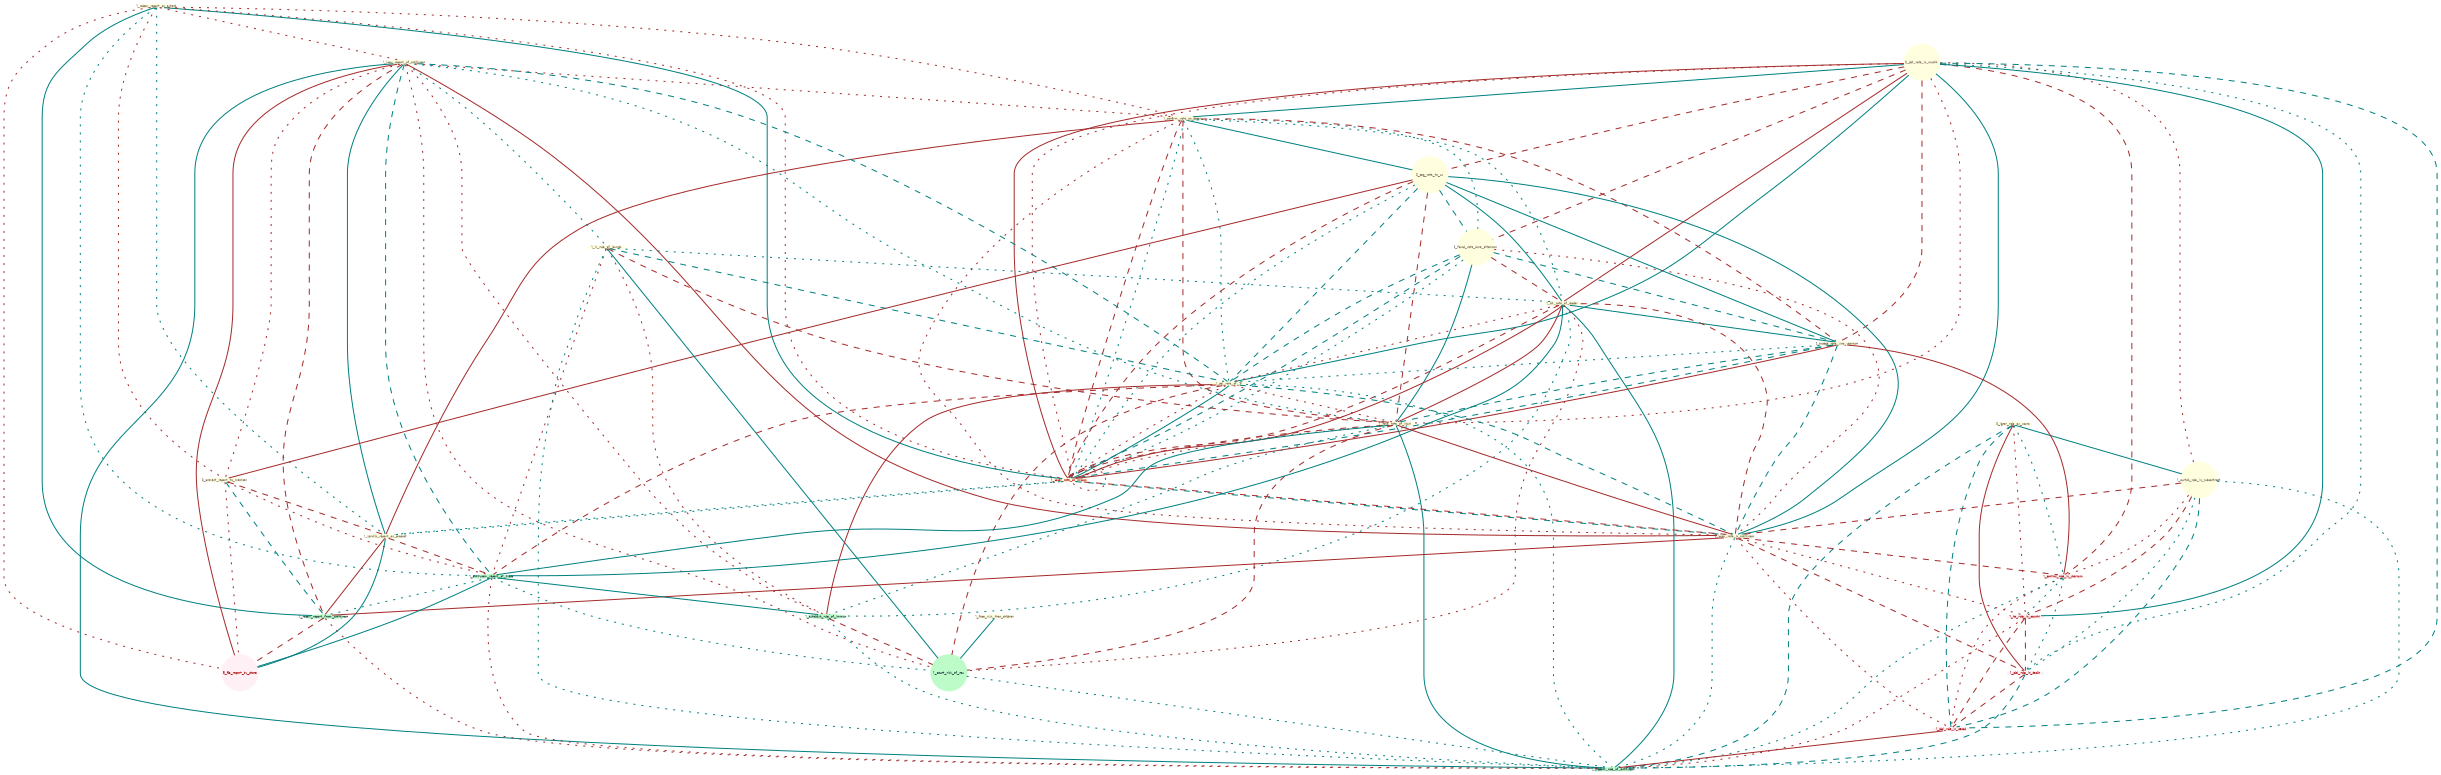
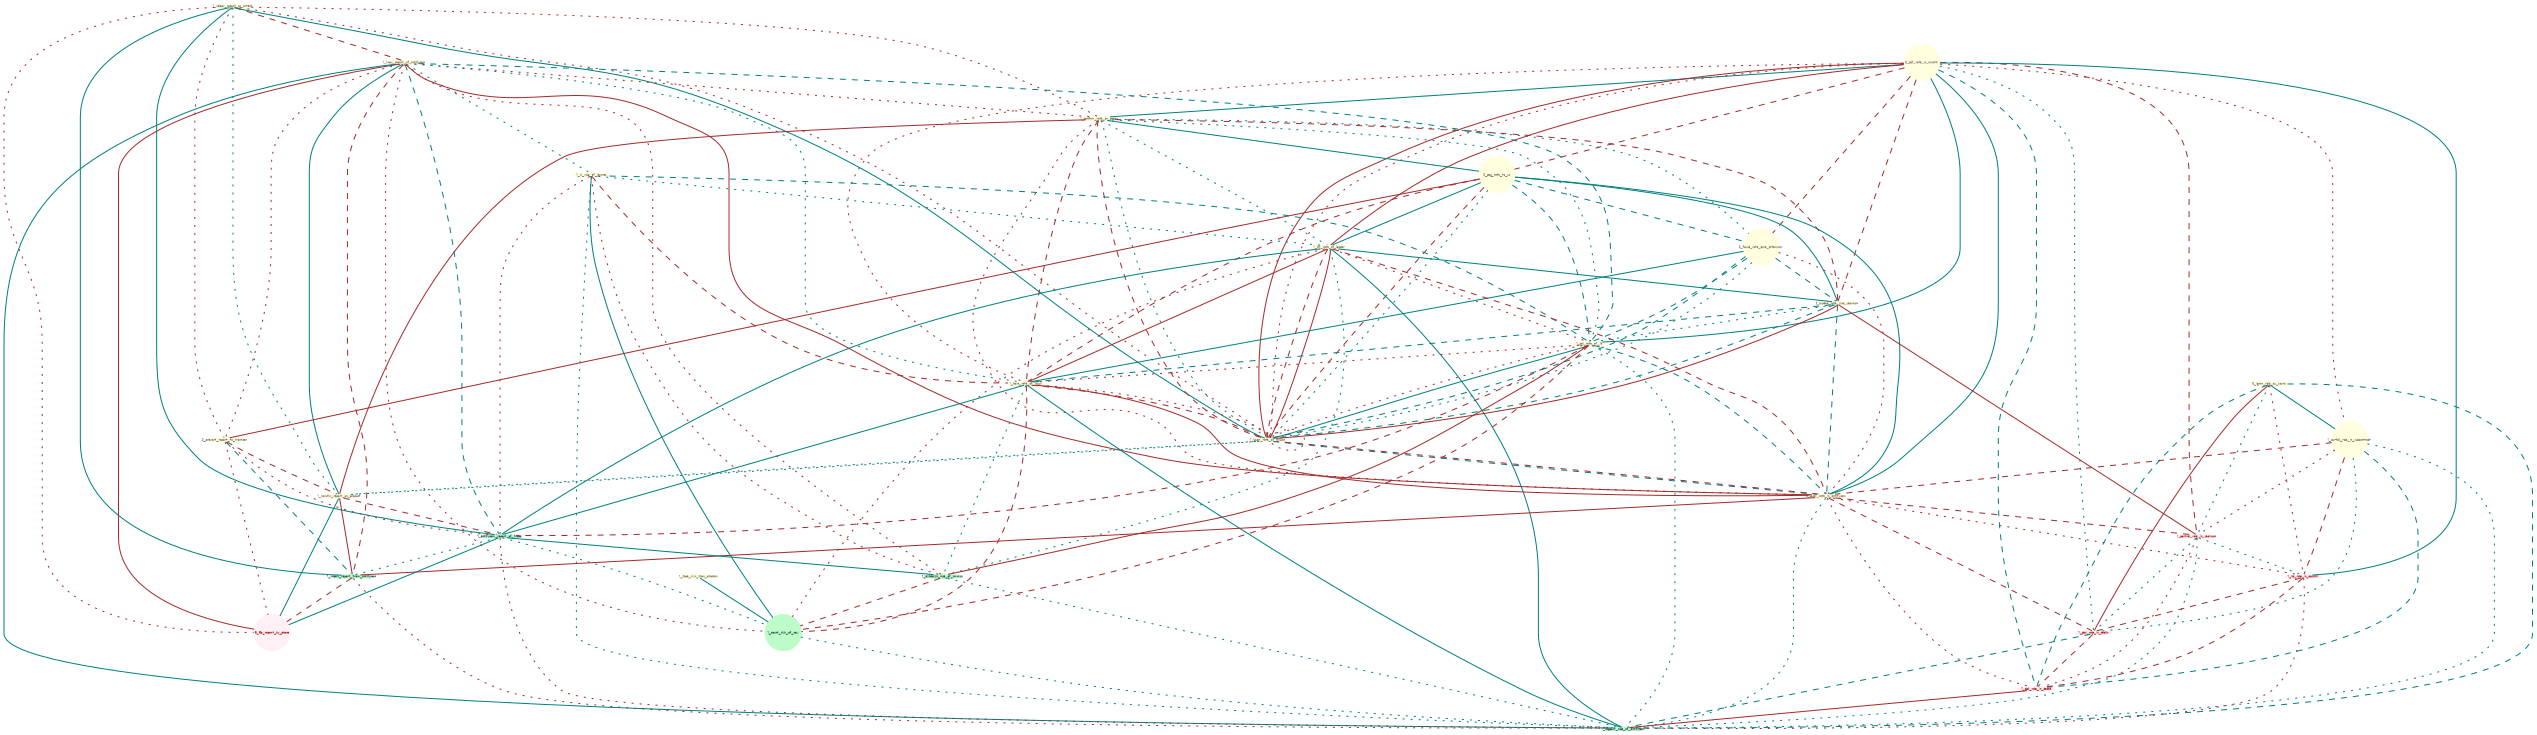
  graph {
    fontname="Patrick Hand"
    node [color="#ffffe0" fixedsize=true fontcolor="#8b7d6b" fontname="Patrick Hand" fontsize=4 shape=house style=filled]
    edge [color=brown fontname="Patrick Hand" style=dotted w=1]
    "0_jolt_rate_in_month " [height=.06 shape=circle width=.5]
    "1_releas_report_on_extent " [height=.06 width=.5]
    "1_confirm_rate_on_paper " [height=.06 shape=octagon width=.5]
    "0_ignor_role_as_sourc " [height=.06 width=.5]
    "1_know_report_of_entitynam " [height=.06 shape=octagon width=.5]
    "0_peg_rate_to_us " [height=.06 shape=circle width=.5]
    "0_found_rate_dure_othernum " [height=.06 shape=circle width=.5]
    "1_is_rule_of_journal " [height=.06 width=.5]
    "0_present_report_to_member " [height=.06 shape=octagon width=.5]
    "1_face_risk_than_children " [height=.06 width=.5]
    "1_curtail_role_in_subcontract " [height=.06 shape=circle width=.5]
    "1_hit_rate_of_leader " [height=.06 shape=octagon width=.5]
    "0_exceed_rate_sinc_yearnum " [height=.06 width=.5]
    "1_pai_rate_of_% " [height=.06 shape=octagon width=.5]
    "1_have_rate_of_injuri " [height=.06 width=.5]
-   "1_lower_rate_on_million " [fontcolor="#b22222" height=.06 width=.5]
+   "1_lower_rate_on_million " [height=.06 width=.5]
    "1_scrutin_report_on_product " [height=.06 shape=octagon width=.5]
    "0_lower_rate_in_entitynam " [height=.06 shape=octagon width=.5]
    "1_portrai_role_in_yearnum " [color="#fff0f5" fontcolor="#b22222" height=.06 width=.5]
    "1_ha_role_in_countri " [color="#fff0f5" fontcolor="#b22222" height=.06 width=.5]
    "1_plai_role_in_declin " [color="#fff0f5" fontcolor="#b22222" height=.06 width=.5]
    "1_plai_role_in_decad " [color="#fff0f5" fontcolor="#b22222" height=.06 shape=octagon width=.5]
    n23 [color="#fff0f5" fontcolor="#b22222" height=.06 label="5_file_report_by_phone" shape=circle width=.5]
    "1_entitynam_report_of_trade " [color="#BDFCC9" fontcolor="#2f4f4f" height=.06 width=.5]
    "1_receiv_report_from_entitynam " [color="#BDFCC9" fontcolor="#2f4f4f" height=.06 width=.5]
    "1_support_role_of_entitynam " [color="#BDFCC9" fontcolor="#2f4f4f" height=.06 width=.5]
    "1_establish_rule_of_immun " [color="#BDFCC9" fontcolor="#2f4f4f" height=.06 shape=octagon width=.5]
    "1_count_risk_of_new " [color="#BDFCC9" fontcolor="#2f4f4f" height=.06 shape=circle width=.5]
    subgraph sub_1 {
      "0_jolt_rate_in_month "
      "1_releas_report_on_extent "
      "1_confirm_rate_on_paper "
      "0_ignor_role_as_sourc "
      "1_know_report_of_entitynam "
      "0_peg_rate_to_us "
      "0_found_rate_dure_othernum "
      "1_is_rule_of_journal "
      "0_present_report_to_member "
      "1_face_risk_than_children "
      "1_curtail_role_in_subcontract "
      "1_hit_rate_of_leader "
      "0_exceed_rate_sinc_yearnum "
      "1_pai_rate_of_% "
      "1_have_rate_of_injuri "
      "1_lower_rate_on_million "
      "1_scrutin_report_on_product "
      "0_lower_rate_in_entitynam "
    }
    subgraph sub_2 {
      "1_portrai_role_in_yearnum "
      "1_ha_role_in_countri "
      "1_plai_role_in_declin "
      "1_plai_role_in_decad "
      n23
    }
    "0_jolt_rate_in_month " -- "1_confirm_rate_on_paper " [color=teal style=solid]
    "0_jolt_rate_in_month " -- "0_peg_rate_to_us " [style=dashed]
    "0_jolt_rate_in_month " -- "0_found_rate_dure_othernum " [style=dashed]
    "0_jolt_rate_in_month " -- "1_curtail_role_in_subcontract "
    "0_jolt_rate_in_month " -- "1_hit_rate_of_leader " [style=solid]
    "0_jolt_rate_in_month " -- "0_exceed_rate_sinc_yearnum " [style=dashed]
    "0_jolt_rate_in_month " -- "1_pai_rate_of_% " [color=teal style=solid]
    "0_jolt_rate_in_month " -- "1_have_rate_of_injuri "
    "0_jolt_rate_in_month " -- "1_lower_rate_on_million " [style=solid]
    "0_jolt_rate_in_month " -- "1_lower_rate_on_million "
    "0_jolt_rate_in_month " -- "0_lower_rate_in_entitynam " [color=teal style=solid w=2]
    "0_jolt_rate_in_month " -- "1_portrai_role_in_yearnum " [style=dashed]
    "0_jolt_rate_in_month " -- "1_ha_role_in_countri " [color=teal style=solid]
    "0_jolt_rate_in_month " -- "1_plai_role_in_declin " [color=teal]
    "0_jolt_rate_in_month " -- "1_plai_role_in_decad " [color=teal style=dashed]
    "1_releas_report_on_extent " -- "1_confirm_rate_on_paper "
-   "1_releas_report_on_extent " -- "1_know_report_of_entitynam "
+   "1_releas_report_on_extent " -- "1_know_report_of_entitynam " [style=dashed]
    "1_releas_report_on_extent " -- "0_present_report_to_member "
    "1_releas_report_on_extent " -- "1_lower_rate_on_million " [color=teal style=solid]
    "1_releas_report_on_extent " -- "1_lower_rate_on_million "
    "1_releas_report_on_extent " -- "1_scrutin_report_on_product " [color=teal w=2]
    "1_releas_report_on_extent " -- n23
-   "1_releas_report_on_extent " -- "1_entitynam_report_of_trade " [color=teal]
+   "1_releas_report_on_extent " -- "1_entitynam_report_of_trade " [color=teal style=solid]
    "1_releas_report_on_extent " -- "1_receiv_report_from_entitynam " [color=teal style=solid]
    "1_confirm_rate_on_paper " -- "0_peg_rate_to_us " [color=teal style=solid]
    "1_confirm_rate_on_paper " -- "0_found_rate_dure_othernum " [color=teal]
    "1_confirm_rate_on_paper " -- "1_hit_rate_of_leader " [color=teal]
    "1_confirm_rate_on_paper " -- "0_exceed_rate_sinc_yearnum " [style=dashed]
    "1_confirm_rate_on_paper " -- "1_pai_rate_of_% " [color=teal]
    "1_confirm_rate_on_paper " -- "1_have_rate_of_injuri " [style=dashed]
    "1_confirm_rate_on_paper " -- "1_lower_rate_on_million " [style=dashed w=2]
    "1_confirm_rate_on_paper " -- "1_lower_rate_on_million " [color=teal w=2]
    "1_confirm_rate_on_paper " -- "1_scrutin_report_on_product " [style=solid]
    "1_confirm_rate_on_paper " -- "0_lower_rate_in_entitynam "
    "0_ignor_role_as_sourc " -- "1_curtail_role_in_subcontract " [color=teal style=solid]
    "0_ignor_role_as_sourc " -- "1_portrai_role_in_yearnum " [color=teal]
    "0_ignor_role_as_sourc " -- "1_ha_role_in_countri "
    "0_ignor_role_as_sourc " -- "1_plai_role_in_declin " [style=solid]
    "0_ignor_role_as_sourc " -- "1_plai_role_in_decad " [color=teal style=dashed]
    "0_ignor_role_as_sourc " -- "1_support_role_of_entitynam " [color=teal style=dashed]
    "1_know_report_of_entitynam " -- "1_confirm_rate_on_paper "
    "1_know_report_of_entitynam " -- "1_is_rule_of_journal " [color=teal]
    "1_know_report_of_entitynam " -- "0_present_report_to_member "
    "1_know_report_of_entitynam " -- "1_pai_rate_of_% " [color=teal style=dashed]
    "1_know_report_of_entitynam " -- "1_have_rate_of_injuri " [color=teal]
    "1_know_report_of_entitynam " -- "1_scrutin_report_on_product " [color=teal style=solid]
    "1_know_report_of_entitynam " -- "0_lower_rate_in_entitynam " [style=solid]
    "1_know_report_of_entitynam " -- n23 [style=solid]
    "1_know_report_of_entitynam " -- "1_entitynam_report_of_trade " [color=teal style=dashed w=2]
    "1_know_report_of_entitynam " -- "1_receiv_report_from_entitynam " [style=dashed w=2]
    "1_know_report_of_entitynam " -- "1_support_role_of_entitynam " [color=teal style=solid w=2]
    "1_know_report_of_entitynam " -- "1_establish_rule_of_immun "
    "1_know_report_of_entitynam " -- "1_count_risk_of_new "
    "0_peg_rate_to_us " -- "0_found_rate_dure_othernum " [color=teal style=dashed]
    "0_peg_rate_to_us " -- "0_present_report_to_member " [style=solid]
    "0_peg_rate_to_us " -- "1_hit_rate_of_leader " [color=teal style=solid]
    "0_peg_rate_to_us " -- "0_exceed_rate_sinc_yearnum " [color=teal style=solid]
    "0_peg_rate_to_us " -- "1_pai_rate_of_% " [color=teal style=dashed]
    "0_peg_rate_to_us " -- "1_have_rate_of_injuri " [style=dashed]
    "0_peg_rate_to_us " -- "1_lower_rate_on_million " [style=dashed]
    "0_peg_rate_to_us " -- "1_lower_rate_on_million " [color=teal]
    "0_peg_rate_to_us " -- "0_lower_rate_in_entitynam " [color=teal style=solid]
-   "0_found_rate_dure_othernum " -- "1_hit_rate_of_leader " [style=dashed]
    "0_found_rate_dure_othernum " -- "0_exceed_rate_sinc_yearnum " [color=teal style=dashed]
    "0_found_rate_dure_othernum " -- "1_pai_rate_of_% " [color=teal style=dashed]
    "0_found_rate_dure_othernum " -- "1_have_rate_of_injuri " [color=teal style=solid]
    "0_found_rate_dure_othernum " -- "1_lower_rate_on_million " [color=teal style=dashed]
    "0_found_rate_dure_othernum " -- "1_lower_rate_on_million " [color=teal]
    "0_found_rate_dure_othernum " -- "0_lower_rate_in_entitynam "
    "1_is_rule_of_journal " -- "1_hit_rate_of_leader " [color=teal]
    "1_is_rule_of_journal " -- "1_pai_rate_of_% " [color=teal style=dashed]
    "1_is_rule_of_journal " -- "1_have_rate_of_injuri " [style=dashed]
    "1_is_rule_of_journal " -- "1_entitynam_report_of_trade "
    "1_is_rule_of_journal " -- "1_support_role_of_entitynam " [color=teal]
    "1_is_rule_of_journal " -- "1_establish_rule_of_immun " [w=2]
    "1_is_rule_of_journal " -- "1_count_risk_of_new " [color=teal style=solid]
    "0_present_report_to_member " -- "1_scrutin_report_on_product " [style=dashed]
    "0_present_report_to_member " -- n23
    "0_present_report_to_member " -- "1_entitynam_report_of_trade "
    "0_present_report_to_member " -- "1_receiv_report_from_entitynam " [color=teal style=dashed]
    "1_face_risk_than_children " -- "1_count_risk_of_new " [color=teal style=solid]
    "1_curtail_role_in_subcontract " -- "0_lower_rate_in_entitynam " [style=dashed]
    "1_curtail_role_in_subcontract " -- "1_portrai_role_in_yearnum " [w=2]
    "1_curtail_role_in_subcontract " -- "1_ha_role_in_countri " [style=dashed w=2]
    "1_curtail_role_in_subcontract " -- "1_plai_role_in_declin " [color=teal w=2]
    "1_curtail_role_in_subcontract " -- "1_plai_role_in_decad " [color=teal style=dashed w=2]
    "1_curtail_role_in_subcontract " -- "1_support_role_of_entitynam " [color=teal]
    "1_hit_rate_of_leader " -- "0_exceed_rate_sinc_yearnum " [color=teal style=solid]
    "1_hit_rate_of_leader " -- "1_pai_rate_of_% " [w=2]
    "1_hit_rate_of_leader " -- "1_have_rate_of_injuri " [style=solid w=2]
    "1_hit_rate_of_leader " -- "1_lower_rate_on_million " [style=dashed]
    "1_hit_rate_of_leader " -- "1_lower_rate_on_million " [style=solid]
    "1_hit_rate_of_leader " -- "0_lower_rate_in_entitynam " [style=dashed]
    "1_hit_rate_of_leader " -- "1_entitynam_report_of_trade " [color=teal style=solid]
    "1_hit_rate_of_leader " -- "1_support_role_of_entitynam " [color=teal style=solid]
    "1_hit_rate_of_leader " -- "1_establish_rule_of_immun " [color=teal]
    "1_hit_rate_of_leader " -- "1_count_risk_of_new "
    "0_exceed_rate_sinc_yearnum " -- "1_pai_rate_of_% " [color=teal]
    "0_exceed_rate_sinc_yearnum " -- "1_have_rate_of_injuri " [color=teal style=dashed]
    "0_exceed_rate_sinc_yearnum " -- "1_lower_rate_on_million " [color=teal style=dashed]
    "0_exceed_rate_sinc_yearnum " -- "1_lower_rate_on_million " [style=solid]
    "0_exceed_rate_sinc_yearnum " -- "0_lower_rate_in_entitynam " [color=teal style=dashed]
    "0_exceed_rate_sinc_yearnum " -- "1_portrai_role_in_yearnum " [style=solid]
    "1_pai_rate_of_% " -- "1_have_rate_of_injuri " [w=2]
    "1_pai_rate_of_% " -- "1_lower_rate_on_million "
    "1_pai_rate_of_% " -- "1_lower_rate_on_million " [color=teal style=solid]
    "1_pai_rate_of_% " -- "0_lower_rate_in_entitynam " [color=teal style=dashed]
    "1_pai_rate_of_% " -- "1_entitynam_report_of_trade " [style=dashed]
    "1_pai_rate_of_% " -- "1_support_role_of_entitynam " [color=teal]
    "1_pai_rate_of_% " -- "1_establish_rule_of_immun " [style=solid]
    "1_pai_rate_of_% " -- "1_count_risk_of_new " [style=dashed]
    "1_have_rate_of_injuri " -- "1_lower_rate_on_million " [style=dashed]
    "1_have_rate_of_injuri " -- "1_lower_rate_on_million "
    "1_have_rate_of_injuri " -- "0_lower_rate_in_entitynam " [style=solid]
    "1_have_rate_of_injuri " -- "1_entitynam_report_of_trade " [color=teal style=solid]
    "1_have_rate_of_injuri " -- "1_support_role_of_entitynam " [color=teal style=solid]
    "1_have_rate_of_injuri " -- "1_establish_rule_of_immun " [color=teal]
    "1_have_rate_of_injuri " -- "1_count_risk_of_new " [style=dashed]
    "1_lower_rate_on_million " -- "1_lower_rate_on_million " [w=4]
    "1_lower_rate_on_million " -- "1_scrutin_report_on_product " [color=teal]
    "1_lower_rate_on_million " -- "0_lower_rate_in_entitynam " [color=teal style=dashed w=2]
    "1_scrutin_report_on_product " -- "1_lower_rate_on_million " [color=teal]
    "1_scrutin_report_on_product " -- n23 [color=teal style=solid]
    "1_scrutin_report_on_product " -- "1_entitynam_report_of_trade " [style=dashed]
    "1_scrutin_report_on_product " -- "1_receiv_report_from_entitynam " [style=solid]
    "0_lower_rate_in_entitynam " -- "1_lower_rate_on_million " [style=dashed w=2]
    "0_lower_rate_in_entitynam " -- "1_portrai_role_in_yearnum " [style=dashed]
    "0_lower_rate_in_entitynam " -- "1_ha_role_in_countri "
    "0_lower_rate_in_entitynam " -- "1_plai_role_in_declin " [style=dashed]
    "0_lower_rate_in_entitynam " -- "1_plai_role_in_decad "
    "0_lower_rate_in_entitynam " -- "1_receiv_report_from_entitynam " [style=solid]
    "0_lower_rate_in_entitynam " -- "1_support_role_of_entitynam " [color=teal]
    "1_portrai_role_in_yearnum " -- "1_ha_role_in_countri " [color=teal w=2]
    "1_portrai_role_in_yearnum " -- "1_plai_role_in_declin " [color=teal w=2]
    "1_portrai_role_in_yearnum " -- "1_plai_role_in_decad " [w=2]
    "1_portrai_role_in_yearnum " -- "1_support_role_of_entitynam " [color=teal]
    "1_ha_role_in_countri " -- "1_plai_role_in_declin " [style=dashed w=2]
    "1_ha_role_in_countri " -- "1_plai_role_in_decad " [style=dashed w=2]
    "1_ha_role_in_countri " -- "1_support_role_of_entitynam "
    "1_plai_role_in_declin " -- "1_plai_role_in_decad " [style=dashed w=3]
    "1_plai_role_in_declin " -- "1_support_role_of_entitynam " [color=teal style=dashed]
    "1_plai_role_in_decad " -- "1_support_role_of_entitynam " [style=solid]
    "1_entitynam_report_of_trade " -- n23 [color=teal style=solid]
    "1_entitynam_report_of_trade " -- "1_receiv_report_from_entitynam " [color=teal]
    "1_entitynam_report_of_trade " -- "1_support_role_of_entitynam "
    "1_entitynam_report_of_trade " -- "1_establish_rule_of_immun " [color=teal style=solid]
    "1_entitynam_report_of_trade " -- "1_count_risk_of_new " [color=teal]
    "1_receiv_report_from_entitynam " -- n23 [style=dashed]
    "1_receiv_report_from_entitynam " -- "1_support_role_of_entitynam "
    "1_establish_rule_of_immun " -- "1_support_role_of_entitynam " [color=teal]
    "1_establish_rule_of_immun " -- "1_count_risk_of_new " [style=dashed]
    "1_count_risk_of_new " -- "1_support_role_of_entitynam " [color=teal]
  }
